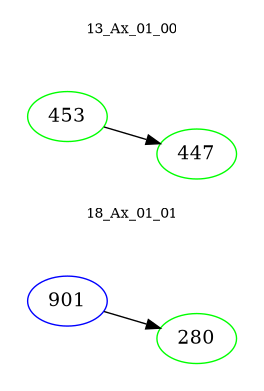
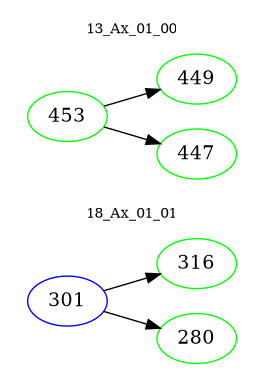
  digraph {
    rankdir=LR
    node [color=green]
    edge [color=black]
-   n1 [color=blue label=901]
+   n1 [color=blue label=301]
    n2 [label=280]
+   n3 [label=316]
    n4 [label=453]
    n5 [label=447]
+   n6 [label=449]
    subgraph cluster_1 {
      color=white
      fontsize=10
      label="18_Ax_01_01"
      n1
      n2
+     n3
    }
    subgraph cluster_2 {
      color=white
      fontsize=10
      label="13_Ax_01_00"
      n4
      n5
+     n6
    }
    n1 -> n2
+   n1 -> n3
    n4 -> n5
+   n4 -> n6
  }
